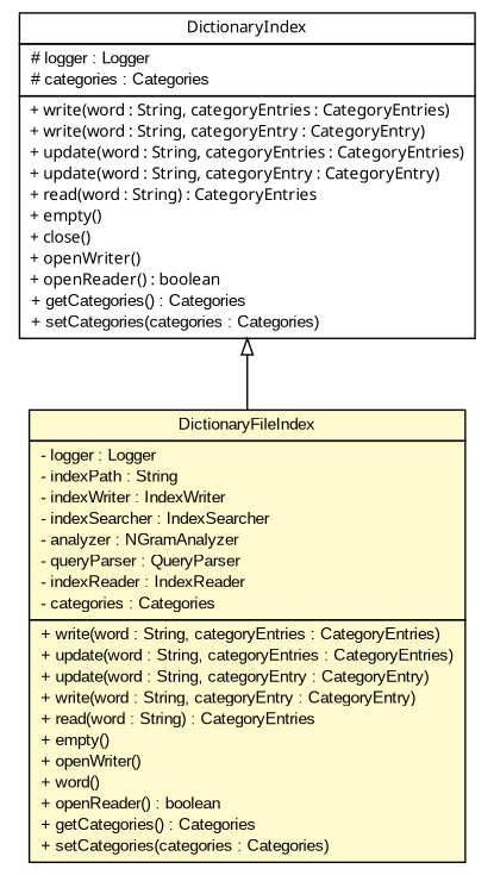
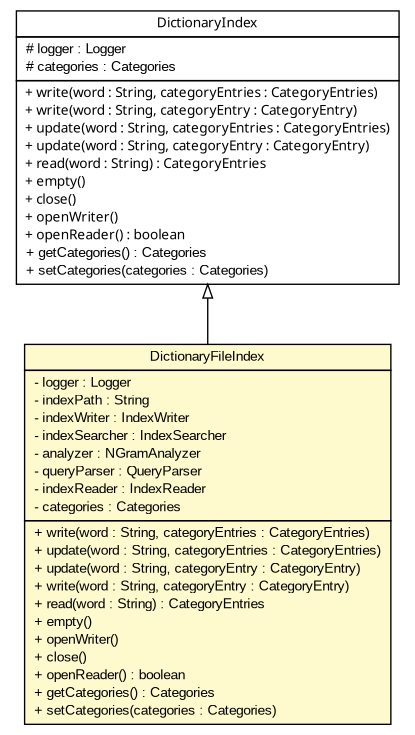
  digraph {
    nodesep=0.25
    ranksep=0.5
    node [fontcolor=black fontname=arial fontsize=10.0 shape=plaintext]
    n1 [label=<<table title="tud.iir.persistence.DictionaryIndex" border="0" cellborder="1" cellspacing="0" cellpadding="2" port="p" href="./DictionaryIndex.html"> 		<tr><td><table border="0" cellspacing="0" cellpadding="1"> <tr><td align="center" balign="center"><font face="ariali"> DictionaryIndex </font></td></tr> 		</table></td></tr> 		<tr><td><table border="0" cellspacing="0" cellpadding="1"> <tr><td align="left" balign="left"> # logger : Logger </td></tr> <tr><td align="left" balign="left"> # categories : Categories </td></tr> 		</table></td></tr> 		<tr><td><table border="0" cellspacing="0" cellpadding="1"> <tr><td align="left" balign="left"><font face="ariali" point-size="10.0"> + write(word : String, categoryEntries : CategoryEntries) </font></td></tr> <tr><td align="left" balign="left"><font face="ariali" point-size="10.0"> + write(word : String, categoryEntry : CategoryEntry) </font></td></tr> <tr><td align="left" balign="left"><font face="ariali" point-size="10.0"> + update(word : String, categoryEntries : CategoryEntries) </font></td></tr> <tr><td align="left" balign="left"><font face="ariali" point-size="10.0"> + update(word : String, categoryEntry : CategoryEntry) </font></td></tr> <tr><td align="left" balign="left"><font face="ariali" point-size="10.0"> + read(word : String) : CategoryEntries </font></td></tr> <tr><td align="left" balign="left"><font face="ariali" point-size="10.0"> + empty() </font></td></tr> <tr><td align="left" balign="left"><font face="ariali" point-size="10.0"> + close() </font></td></tr> <tr><td align="left" balign="left"><font face="ariali" point-size="10.0"> + openWriter() </font></td></tr> <tr><td align="left" balign="left"><font face="ariali" point-size="10.0"> + openReader() : boolean </font></td></tr> <tr><td align="left" balign="left"> + getCategories() : Categories </td></tr> <tr><td align="left" balign="left"> + setCategories(categories : Categories) </td></tr> 		</table></td></tr> 		</table>>]
-   n2 [label=<<table title="tud.iir.persistence.DictionaryFileIndex" border="0" cellborder="1" cellspacing="0" cellpadding="2" port="p" bgcolor="lemonChiffon" href="./DictionaryFileIndex.html"> 		<tr><td><table border="0" cellspacing="0" cellpadding="1"> <tr><td align="center" balign="center"> DictionaryFileIndex </td></tr> 		</table></td></tr> 		<tr><td><table border="0" cellspacing="0" cellpadding="1"> <tr><td align="left" balign="left"> - logger : Logger </td></tr> <tr><td align="left" balign="left"> - indexPath : String </td></tr> <tr><td align="left" balign="left"> - indexWriter : IndexWriter </td></tr> <tr><td align="left" balign="left"> - indexSearcher : IndexSearcher </td></tr> <tr><td align="left" balign="left"> - analyzer : NGramAnalyzer </td></tr> <tr><td align="left" balign="left"> - queryParser : QueryParser </td></tr> <tr><td align="left" balign="left"> - indexReader : IndexReader </td></tr> <tr><td align="left" balign="left"> - categories : Categories </td></tr> 		</table></td></tr> 		<tr><td><table border="0" cellspacing="0" cellpadding="1"> <tr><td align="left" balign="left"> + write(word : String, categoryEntries : CategoryEntries) </td></tr> <tr><td align="left" balign="left"> + update(word : String, categoryEntries : CategoryEntries) </td></tr> <tr><td align="left" balign="left"> + update(word : String, categoryEntry : CategoryEntry) </td></tr> <tr><td align="left" balign="left"> + write(word : String, categoryEntry : CategoryEntry) </td></tr> <tr><td align="left" balign="left"> + read(word : String) : CategoryEntries </td></tr> <tr><td align="left" balign="left"> + empty() </td></tr> <tr><td align="left" balign="left"> + openWriter() </td></tr> <tr><td align="left" balign="left"> + word() </td></tr> <tr><td align="left" balign="left"> + openReader() : boolean </td></tr> <tr><td align="left" balign="left"> + getCategories() : Categories </td></tr> <tr><td align="left" balign="left"> + setCategories(categories : Categories) </td></tr> 		</table></td></tr> 		</table>>]
+   n2 [label=<<table title="tud.iir.persistence.DictionaryFileIndex" border="0" cellborder="1" cellspacing="0" cellpadding="2" port="p" bgcolor="lemonChiffon" href="./DictionaryFileIndex.html"> 		<tr><td><table border="0" cellspacing="0" cellpadding="1"> <tr><td align="center" balign="center"> DictionaryFileIndex </td></tr> 		</table></td></tr> 		<tr><td><table border="0" cellspacing="0" cellpadding="1"> <tr><td align="left" balign="left"> - logger : Logger </td></tr> <tr><td align="left" balign="left"> - indexPath : String </td></tr> <tr><td align="left" balign="left"> - indexWriter : IndexWriter </td></tr> <tr><td align="left" balign="left"> - indexSearcher : IndexSearcher </td></tr> <tr><td align="left" balign="left"> - analyzer : NGramAnalyzer </td></tr> <tr><td align="left" balign="left"> - queryParser : QueryParser </td></tr> <tr><td align="left" balign="left"> - indexReader : IndexReader </td></tr> <tr><td align="left" balign="left"> - categories : Categories </td></tr> 		</table></td></tr> 		<tr><td><table border="0" cellspacing="0" cellpadding="1"> <tr><td align="left" balign="left"> + write(word : String, categoryEntries : CategoryEntries) </td></tr> <tr><td align="left" balign="left"> + update(word : String, categoryEntries : CategoryEntries) </td></tr> <tr><td align="left" balign="left"> + update(word : String, categoryEntry : CategoryEntry) </td></tr> <tr><td align="left" balign="left"> + write(word : String, categoryEntry : CategoryEntry) </td></tr> <tr><td align="left" balign="left"> + read(word : String) : CategoryEntries </td></tr> <tr><td align="left" balign="left"> + empty() </td></tr> <tr><td align="left" balign="left"> + openWriter() </td></tr> <tr><td align="left" balign="left"> + close() </td></tr> <tr><td align="left" balign="left"> + openReader() : boolean </td></tr> <tr><td align="left" balign="left"> + getCategories() : Categories </td></tr> <tr><td align="left" balign="left"> + setCategories(categories : Categories) </td></tr> 		</table></td></tr> 		</table>>]
    n1 -> n2 [arrowtail=empty dir=back fontname=arial fontsize=10 headport=p labelfontname=arial labelfontsize=10 tailport=p]
  }
